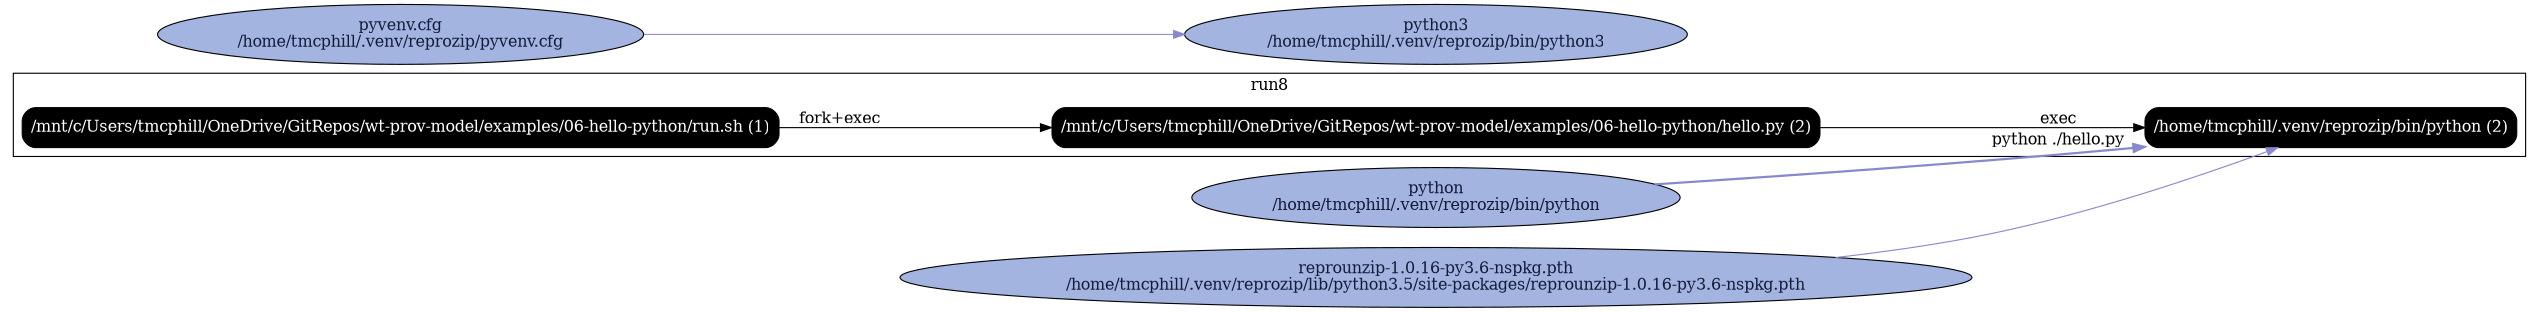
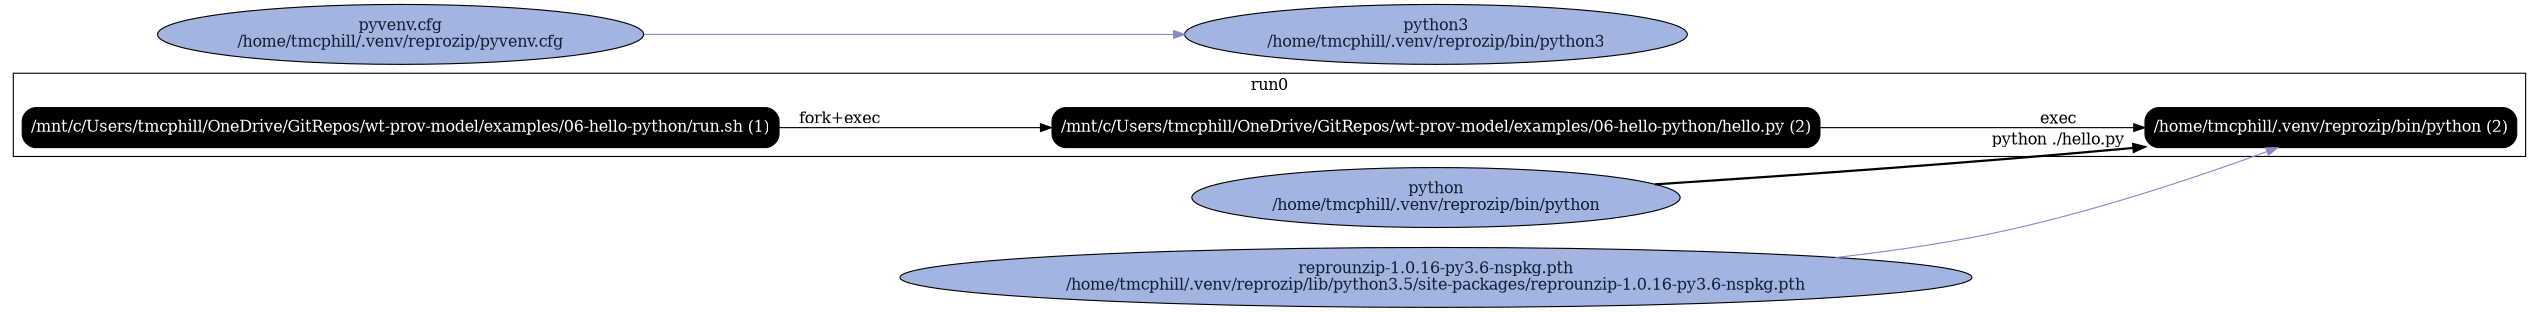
  digraph {
    rankdir=LR
    node [fillcolor="#A3B4E0" fontcolor="#131C39" shape=ellipse style="filled,rounded"]
    n1 [fillcolor=black fontcolor=white label="/mnt/c/Users/tmcphill/OneDrive/GitRepos/wt-prov-model/examples/06-hello-python/run.sh (1)" shape=box]
    n2 [fillcolor=black fontcolor=white label="/mnt/c/Users/tmcphill/OneDrive/GitRepos/wt-prov-model/examples/06-hello-python/hello.py (2)" shape=box]
    n3 [fillcolor=black fontcolor=white label="/home/tmcphill/.venv/reprozip/bin/python (2)" shape=box]
    n4 [label="python\n/home/tmcphill/.venv/reprozip/bin/python"]
    n5 [label="python3\n/home/tmcphill/.venv/reprozip/bin/python3"]
    n6 [label="reprounzip-1.0.16-py3.6-nspkg.pth\n/home/tmcphill/.venv/reprozip/lib/python3.5/site-packages/reprounzip-1.0.16-py3.6-nspkg.pth"]
    n7 [label="pyvenv.cfg\n/home/tmcphill/.venv/reprozip/pyvenv.cfg"]
    subgraph cluster_1 {
-     label=run8
+     label=run0
      n1
      n2
      n3
    }
    n1 -> n2 [label="fork+exec"]
    n2 -> n3 [label=exec]
-   n4 -> n3 [label="python ./hello.py" style=bold color="#8888CC"]
+   n4 -> n3 [label="python ./hello.py" style=bold]
    n6 -> n3 [color="#8888CC"]
    n7 -> n5 [color="#8888CC"]
  }
